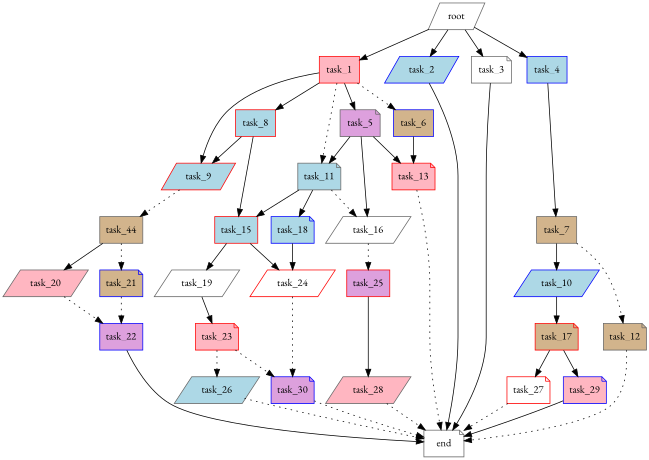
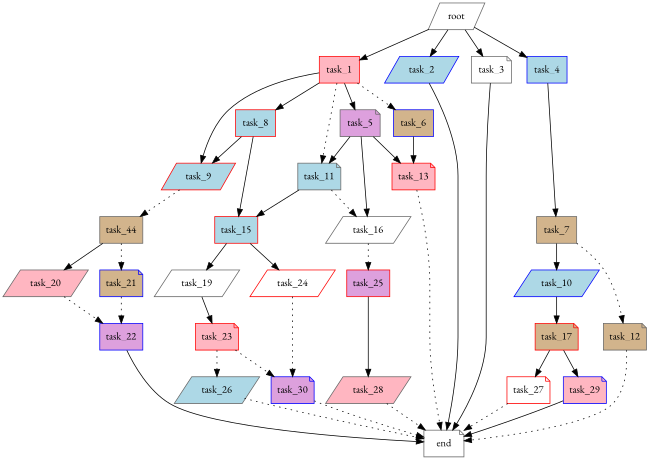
  digraph {
    fontname="EB Garamond"
    node [color=gray40 fillcolor=lightblue fontname="EB Garamond" shape=note style=filled]
    edge [fontname="EB Garamond" style=solid]
    root [fillcolor=white shape=parallelogram]
    task_1 [color=red fillcolor=lightpink shape=box]
    task_2 [color=blue shape=parallelogram]
    task_3 [fillcolor=white]
    task_4 [color=blue shape=box]
    task_5 [fillcolor=plum]
    task_6 [color=blue fillcolor=tan shape=box]
    task_8 [color=red shape=box]
    task_9 [color=red shape=parallelogram]
    task_11
    end [fillcolor=white]
    task_7 [fillcolor=tan shape=box]
    task_13 [color=red fillcolor=lightpink]
    task_16 [fillcolor=white shape=parallelogram]
    task_15 [color=red shape=box]
    n16 [fillcolor=tan label=task_44 shape=box]
-   task_18 [color=blue]
    task_10 [color=blue shape=parallelogram]
    task_12 [fillcolor=tan]
    task_25 [color=red fillcolor=plum shape=box]
    task_17 [color=red fillcolor=tan]
    task_19 [fillcolor=white shape=parallelogram]
    task_24 [color=red fillcolor=white shape=parallelogram]
    task_20 [fillcolor=lightpink shape=parallelogram]
    task_21 [color=blue fillcolor=tan]
    task_27 [color=red fillcolor=white]
    task_29 [color=blue fillcolor=lightpink]
    task_22 [color=blue fillcolor=plum shape=box]
    task_23 [color=red fillcolor=lightpink]
    task_30 [color=blue fillcolor=plum]
    task_28 [fillcolor=lightpink shape=parallelogram]
    task_26 [shape=parallelogram]
    root -> task_1
    root -> task_2
    root -> task_3
    root -> task_4
    task_1 -> task_5
    task_1 -> task_6 [style=dotted]
    task_1 -> task_8
    task_1 -> task_9
    task_1 -> task_11 [style=dotted]
    task_2 -> end
    task_3 -> end
    task_4 -> task_7
    task_5 -> task_11
    task_5 -> task_13
    task_5 -> task_16
    task_6 -> task_13
    task_8 -> task_9
    task_8 -> task_15
    task_9 -> n16 [style=dotted]
    task_11 -> task_16 [style=dotted]
    task_11 -> task_15
-   task_11 -> task_18
    task_7 -> task_10
    task_7 -> task_12 [style=dotted]
    task_13 -> end [style=dotted]
    task_16 -> task_25 [style=dotted]
    task_15 -> task_19
    task_15 -> task_24
    n16 -> task_20
    n16 -> task_21 [style=dotted]
-   task_18 -> task_24
    task_10 -> task_17
    task_12 -> end [style=dotted]
    task_25 -> task_28
    task_17 -> task_27
    task_17 -> task_29
    task_19 -> task_23
    task_24 -> task_30 [style=dotted]
    task_20 -> task_22 [style=dotted]
    task_21 -> task_22 [style=dotted]
    task_27 -> end [style=dotted]
    task_29 -> end
    task_22 -> end
    task_23 -> task_30 [style=dotted]
    task_23 -> task_26 [style=dotted]
    task_30 -> end [style=dotted]
    task_28 -> end [style=dotted]
    task_26 -> end [style=dotted]
  }
